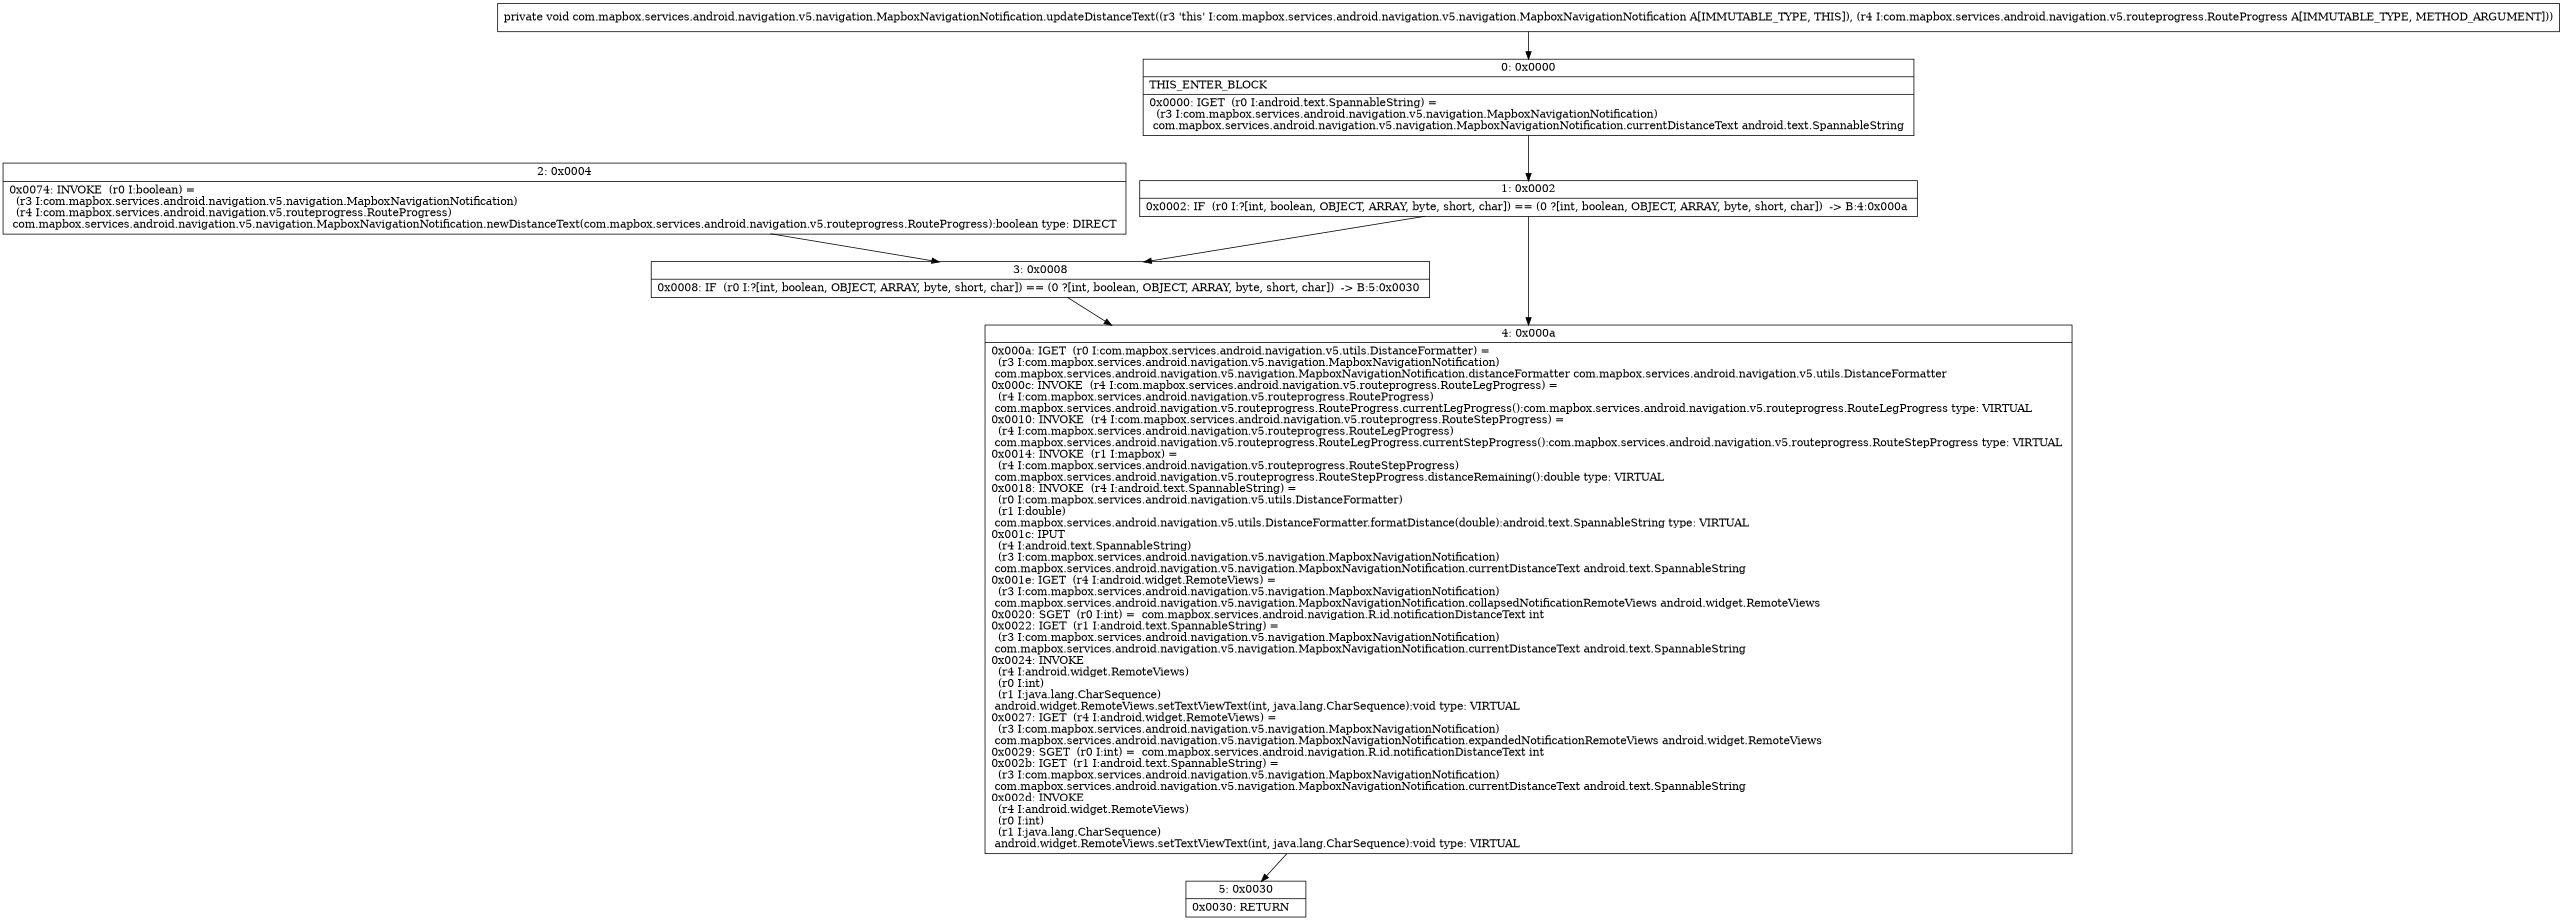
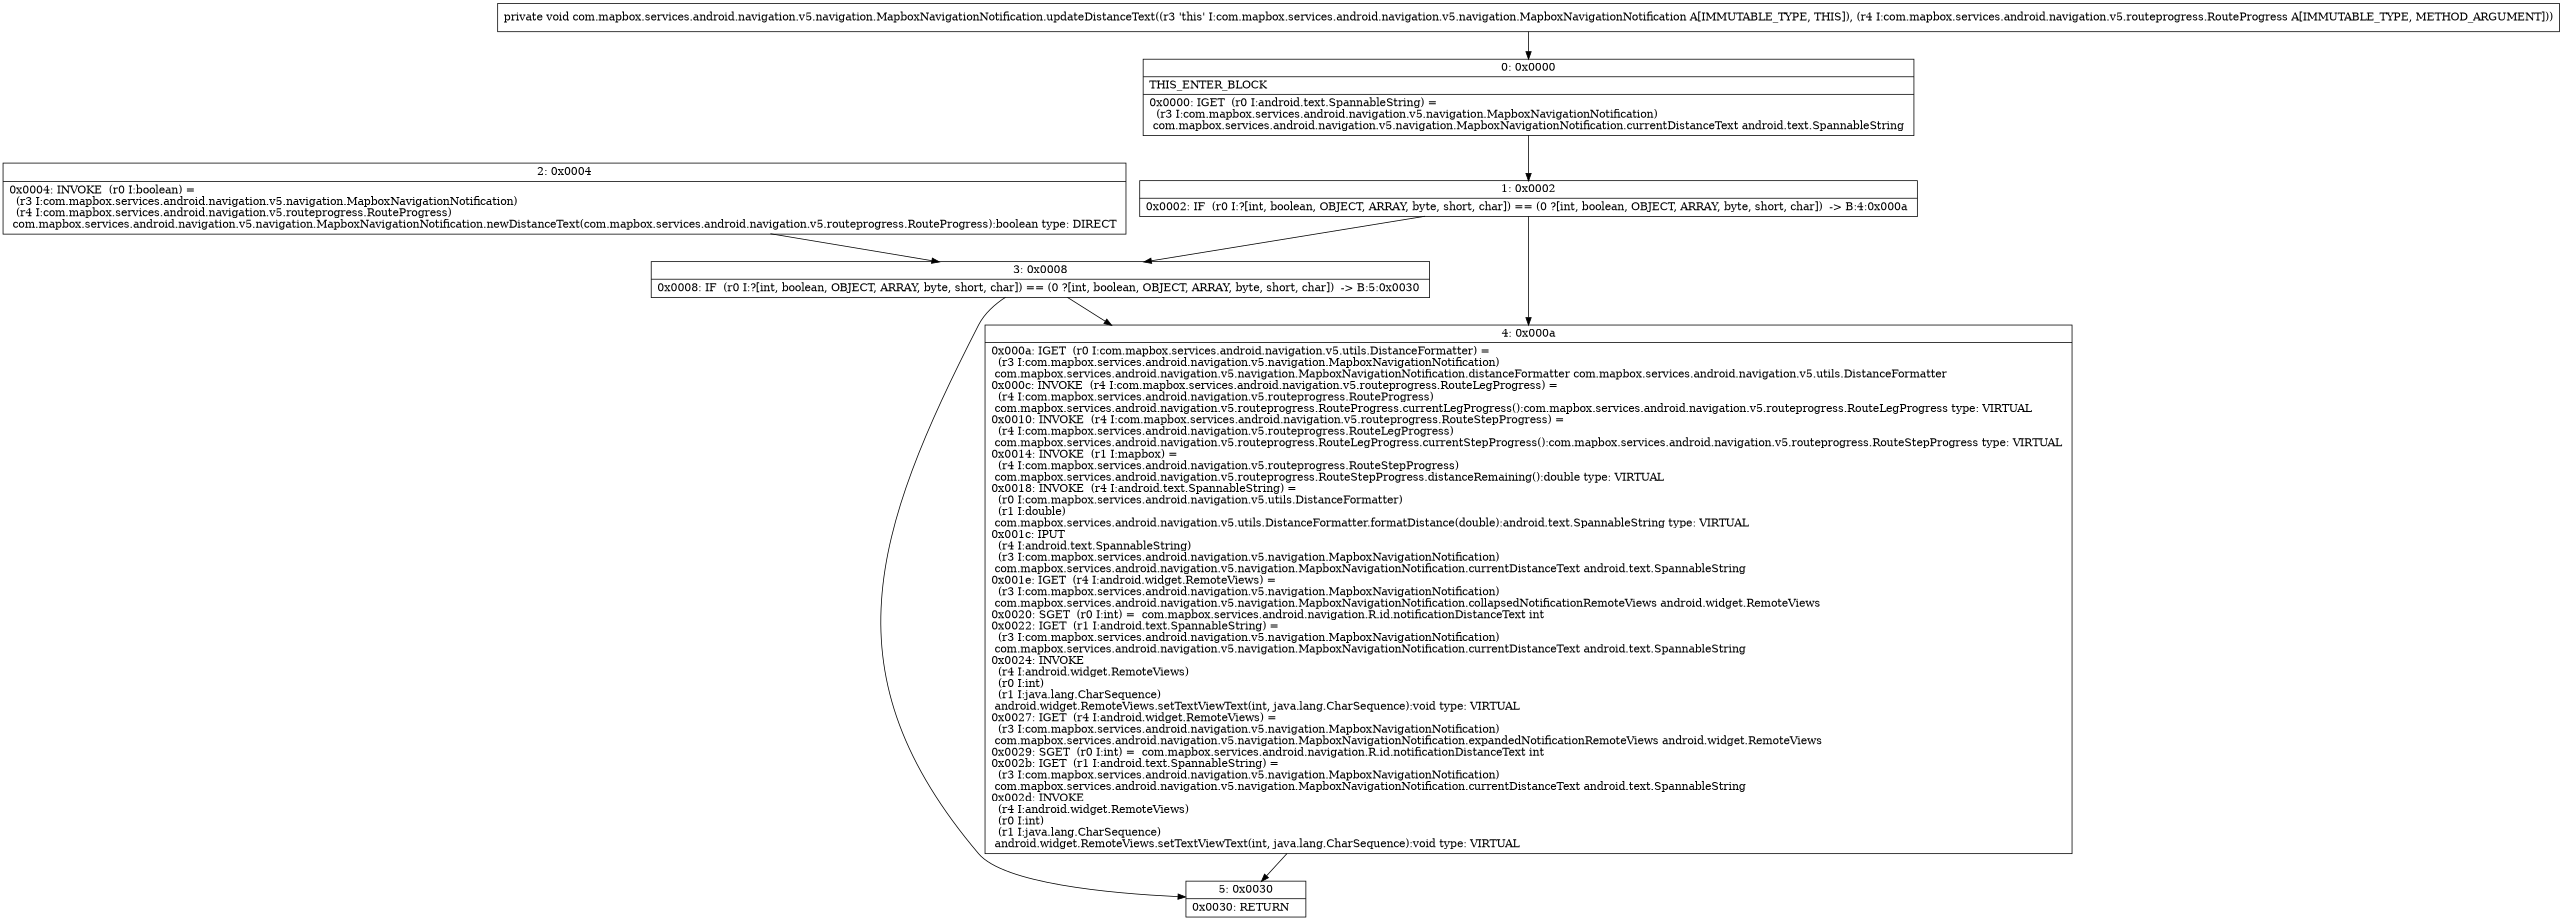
  digraph {
    node [shape=record]
    edge [style=solid]
    n1 [label="{0\:\ 0x0000|THIS_ENTER_BLOCK\l|0x0000: IGET  (r0 I:android.text.SpannableString) = \l  (r3 I:com.mapbox.services.android.navigation.v5.navigation.MapboxNavigationNotification)\l com.mapbox.services.android.navigation.v5.navigation.MapboxNavigationNotification.currentDistanceText android.text.SpannableString \l}"]
    n2 [label="{1\:\ 0x0002|0x0002: IF  (r0 I:?[int, boolean, OBJECT, ARRAY, byte, short, char]) == (0 ?[int, boolean, OBJECT, ARRAY, byte, short, char])  \-\> B:4:0x000a \l}"]
    n3 [label="{4\:\ 0x000a|0x000a: IGET  (r0 I:com.mapbox.services.android.navigation.v5.utils.DistanceFormatter) = \l  (r3 I:com.mapbox.services.android.navigation.v5.navigation.MapboxNavigationNotification)\l com.mapbox.services.android.navigation.v5.navigation.MapboxNavigationNotification.distanceFormatter com.mapbox.services.android.navigation.v5.utils.DistanceFormatter \l0x000c: INVOKE  (r4 I:com.mapbox.services.android.navigation.v5.routeprogress.RouteLegProgress) = \l  (r4 I:com.mapbox.services.android.navigation.v5.routeprogress.RouteProgress)\l com.mapbox.services.android.navigation.v5.routeprogress.RouteProgress.currentLegProgress():com.mapbox.services.android.navigation.v5.routeprogress.RouteLegProgress type: VIRTUAL \l0x0010: INVOKE  (r4 I:com.mapbox.services.android.navigation.v5.routeprogress.RouteStepProgress) = \l  (r4 I:com.mapbox.services.android.navigation.v5.routeprogress.RouteLegProgress)\l com.mapbox.services.android.navigation.v5.routeprogress.RouteLegProgress.currentStepProgress():com.mapbox.services.android.navigation.v5.routeprogress.RouteStepProgress type: VIRTUAL \l0x0014: INVOKE  (r1 I:mapbox) = \l  (r4 I:com.mapbox.services.android.navigation.v5.routeprogress.RouteStepProgress)\l com.mapbox.services.android.navigation.v5.routeprogress.RouteStepProgress.distanceRemaining():double type: VIRTUAL \l0x0018: INVOKE  (r4 I:android.text.SpannableString) = \l  (r0 I:com.mapbox.services.android.navigation.v5.utils.DistanceFormatter)\l  (r1 I:double)\l com.mapbox.services.android.navigation.v5.utils.DistanceFormatter.formatDistance(double):android.text.SpannableString type: VIRTUAL \l0x001c: IPUT  \l  (r4 I:android.text.SpannableString)\l  (r3 I:com.mapbox.services.android.navigation.v5.navigation.MapboxNavigationNotification)\l com.mapbox.services.android.navigation.v5.navigation.MapboxNavigationNotification.currentDistanceText android.text.SpannableString \l0x001e: IGET  (r4 I:android.widget.RemoteViews) = \l  (r3 I:com.mapbox.services.android.navigation.v5.navigation.MapboxNavigationNotification)\l com.mapbox.services.android.navigation.v5.navigation.MapboxNavigationNotification.collapsedNotificationRemoteViews android.widget.RemoteViews \l0x0020: SGET  (r0 I:int) =  com.mapbox.services.android.navigation.R.id.notificationDistanceText int \l0x0022: IGET  (r1 I:android.text.SpannableString) = \l  (r3 I:com.mapbox.services.android.navigation.v5.navigation.MapboxNavigationNotification)\l com.mapbox.services.android.navigation.v5.navigation.MapboxNavigationNotification.currentDistanceText android.text.SpannableString \l0x0024: INVOKE  \l  (r4 I:android.widget.RemoteViews)\l  (r0 I:int)\l  (r1 I:java.lang.CharSequence)\l android.widget.RemoteViews.setTextViewText(int, java.lang.CharSequence):void type: VIRTUAL \l0x0027: IGET  (r4 I:android.widget.RemoteViews) = \l  (r3 I:com.mapbox.services.android.navigation.v5.navigation.MapboxNavigationNotification)\l com.mapbox.services.android.navigation.v5.navigation.MapboxNavigationNotification.expandedNotificationRemoteViews android.widget.RemoteViews \l0x0029: SGET  (r0 I:int) =  com.mapbox.services.android.navigation.R.id.notificationDistanceText int \l0x002b: IGET  (r1 I:android.text.SpannableString) = \l  (r3 I:com.mapbox.services.android.navigation.v5.navigation.MapboxNavigationNotification)\l com.mapbox.services.android.navigation.v5.navigation.MapboxNavigationNotification.currentDistanceText android.text.SpannableString \l0x002d: INVOKE  \l  (r4 I:android.widget.RemoteViews)\l  (r0 I:int)\l  (r1 I:java.lang.CharSequence)\l android.widget.RemoteViews.setTextViewText(int, java.lang.CharSequence):void type: VIRTUAL \l}"]
    n4 [label="{3\:\ 0x0008|0x0008: IF  (r0 I:?[int, boolean, OBJECT, ARRAY, byte, short, char]) == (0 ?[int, boolean, OBJECT, ARRAY, byte, short, char])  \-\> B:5:0x0030 \l}"]
-   n5 [label="{2\:\ 0x0004|0x0074: INVOKE  (r0 I:boolean) = \l  (r3 I:com.mapbox.services.android.navigation.v5.navigation.MapboxNavigationNotification)\l  (r4 I:com.mapbox.services.android.navigation.v5.routeprogress.RouteProgress)\l com.mapbox.services.android.navigation.v5.navigation.MapboxNavigationNotification.newDistanceText(com.mapbox.services.android.navigation.v5.routeprogress.RouteProgress):boolean type: DIRECT \l}"]
+   n5 [label="{2\:\ 0x0004|0x0004: INVOKE  (r0 I:boolean) = \l  (r3 I:com.mapbox.services.android.navigation.v5.navigation.MapboxNavigationNotification)\l  (r4 I:com.mapbox.services.android.navigation.v5.routeprogress.RouteProgress)\l com.mapbox.services.android.navigation.v5.navigation.MapboxNavigationNotification.newDistanceText(com.mapbox.services.android.navigation.v5.routeprogress.RouteProgress):boolean type: DIRECT \l}"]
    n6 [label="{5\:\ 0x0030|0x0030: RETURN   \l}"]
    n7 [label="{private void com.mapbox.services.android.navigation.v5.navigation.MapboxNavigationNotification.updateDistanceText((r3 'this' I:com.mapbox.services.android.navigation.v5.navigation.MapboxNavigationNotification A[IMMUTABLE_TYPE, THIS]), (r4 I:com.mapbox.services.android.navigation.v5.routeprogress.RouteProgress A[IMMUTABLE_TYPE, METHOD_ARGUMENT])) }"]
    n1 -> n2
    n2 -> n3
    n2 -> n4
    n3 -> n6
    n4 -> n3
+   n4 -> n6
    n5 -> n4
    n7 -> n1
  }
